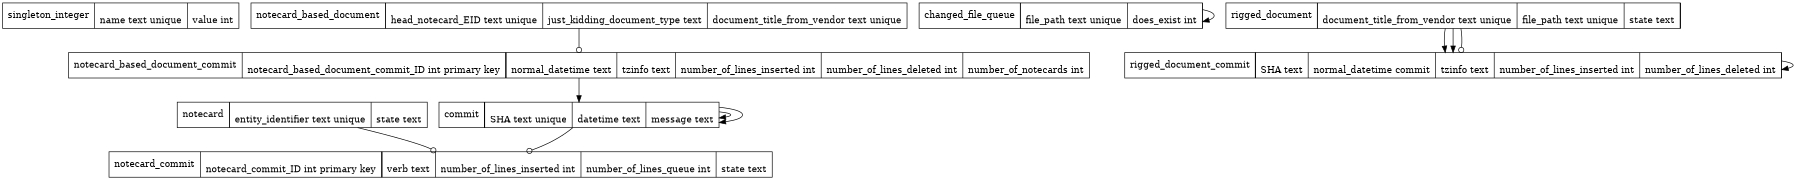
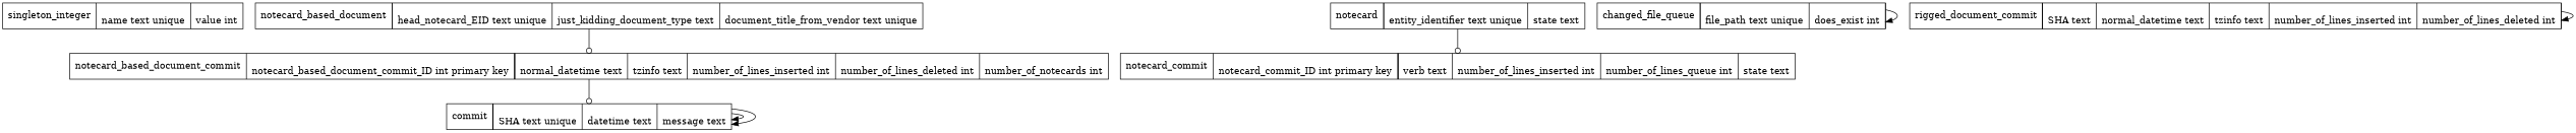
  digraph {
    rankdir=TB
    node [shape=record]
    edge [headport=pk tailport=pk]
    n1 [label="singleton_integer|\nname text unique|\nvalue int"]
    n2 [label="commit|\n<pk> commit_ID int primary key|\n<parent_ID> parent_ID int null_ok|\n<child_ID> child_ID int null_ok|\nSHA text unique|\ndatetime text|\nmessage text"]
    n3 [label="notecard_commit|\nnotecard_commit_ID int primary key|\n<fk1> notecard_ID int|\n<fk2> commit_ID int|\nverb text|\nnumber_of_lines_inserted int|\nnumber_of_lines_queue int|\nstate text"]
    n4 [label="changed_file_queue|\n<pk> item_ID int primary key|\nfile_path text unique|\ndoes_exist int|\n<fk> next_item_ID int null_ok unique"]
    n5 [label="notecard|\n<pk> notecard_ID int primary key|\nentity_identifier text unique|\nstate text"]
    n6 [label="notecard_based_document|\n<pk> notecard_based_document_ID int primary key|\nhead_notecard_EID text unique|\njust_kidding_document_type text|\ndocument_title_from_vendor text unique"]
    n7 [label="notecard_based_document_commit|\nnotecard_based_document_commit_ID int primary key|\n<fk1> notecard_based_document_ID int|\n<fk2> commit_ID int|\nnormal_datetime text|\ntzinfo text|\nnumber_of_lines_inserted int|\nnumber_of_lines_deleted int|\nnumber_of_notecards int"]
-   n8 [label="rigged_document|\n<pk> rigged_document_ID int primary key|\ndocument_title_from_vendor text unique|\nfile_path text unique|\nstate text|\n<fkp> parentmost_rigged_document_commit_ID int unique null_ok|\n<fkch> childmost_rigged_document_commit_ID int unique null_ok"]
-   n9 [label="rigged_document_commit|\n<pk> rigged_document_commit_ID int primary key|\n<fk> rigged_document_ID int|\nSHA text|\nnormal_datetime commit|\ntzinfo text|\nnumber_of_lines_inserted int|\nnumber_of_lines_deleted int|\n<sfk> next_ID int unique null_ok"]
+   n9 [label="rigged_document_commit|\n<pk> rigged_document_commit_ID int primary key|\n<fk> rigged_document_ID int|\nSHA text|\nnormal_datetime text|\ntzinfo text|\nnumber_of_lines_inserted int|\nnumber_of_lines_deleted int|\n<sfk> next_ID int unique null_ok"]
    n2 -> n2 [tailport=parent_ID]
    n2 -> n2 [tailport=child_ID]
-   n2 -> n3 [arrowhead=odot headport=fk2]
    n4 -> n4 [tailport=fk]
    n5 -> n3 [arrowhead=odot headport=fk1]
    n6 -> n7 [arrowhead=odot headport=fk1]
-   n7 -> n2 [tailport=fk2]
-   n8 -> n9 [tailport=fkp]
-   n8 -> n9 [tailport=fkch]
-   n8 -> n9 [arrowhead=odot headport=fk]
+   n7 -> n2 [tailport=fk2 arrowhead=odot]
    n9 -> n9 [tailport=sfk]
  }
